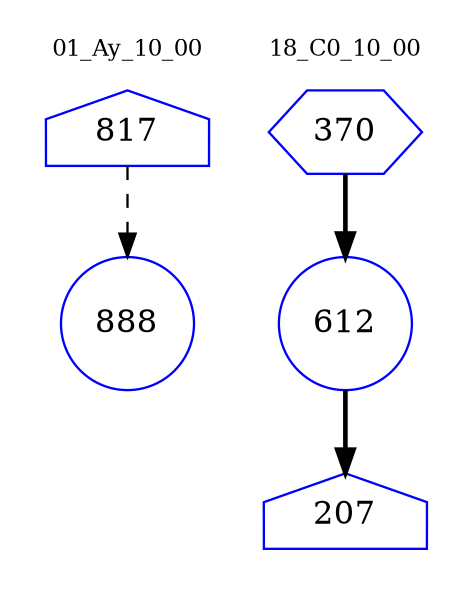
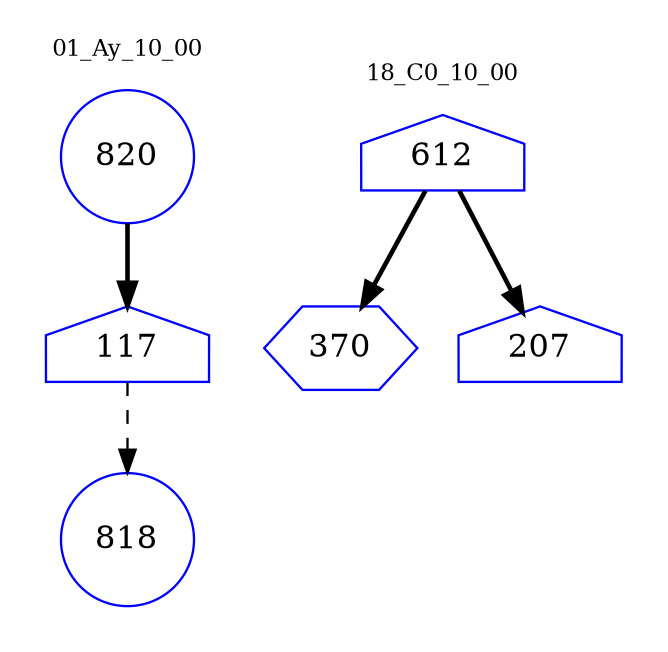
  digraph {
    node [color=blue shape=house]
    edge [color=black style=bold]
-   n2 [label=817]
-   n3 [label=888 shape=circle]
+   n1 [label=820 shape=circle]
+   n2 [label=117]
+   n3 [label=818 shape=circle]
    n4 [label=370 shape=hexagon]
-   n5 [label=612 shape=circle]
+   n5 [label=612]
    n6 [label=207]
    subgraph cluster_1 {
      color=white
      fontsize=10
      label="01_Ay_10_00"
+     n1
      n2
      n3
    }
    subgraph cluster_2 {
      color=white
      fontsize=10
      label="18_C0_10_00"
      n4
      n5
      n6
    }
+   n1 -> n2
    n2 -> n3 [style=dashed]
-   n4 -> n5
+   n5 -> n4
    n5 -> n6
  }
